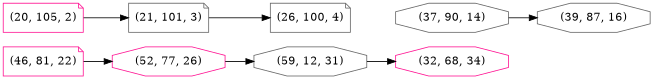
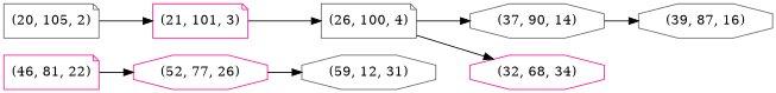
  digraph {
    rankdir=LR
    node [color=gray40 shape=octagon]
-   "(20, 105, 2)" [color=deeppink shape=note]
-   "(21, 101, 3)" [shape=note]
+   "(20, 105, 2)" [shape=note]
+   "(21, 101, 3)" [color=deeppink shape=note]
    "(26, 100, 4)" [shape=note]
    "(37, 90, 14)"
    "(39, 87, 16)"
    "(46, 81, 22)" [color=deeppink shape=note]
    "(52, 77, 26)" [color=deeppink]
    n8 [label="(59, 12, 31)"]
    n9 [color=deeppink label="(32, 68, 34)"]
    "(20, 105, 2)" -> "(21, 101, 3)"
    "(21, 101, 3)" -> "(26, 100, 4)"
+   "(26, 100, 4)" -> "(37, 90, 14)"
    "(37, 90, 14)" -> "(39, 87, 16)"
    "(46, 81, 22)" -> "(52, 77, 26)"
    "(52, 77, 26)" -> n8
-   n8 -> n9
+   "(26, 100, 4)" -> n9
  }
